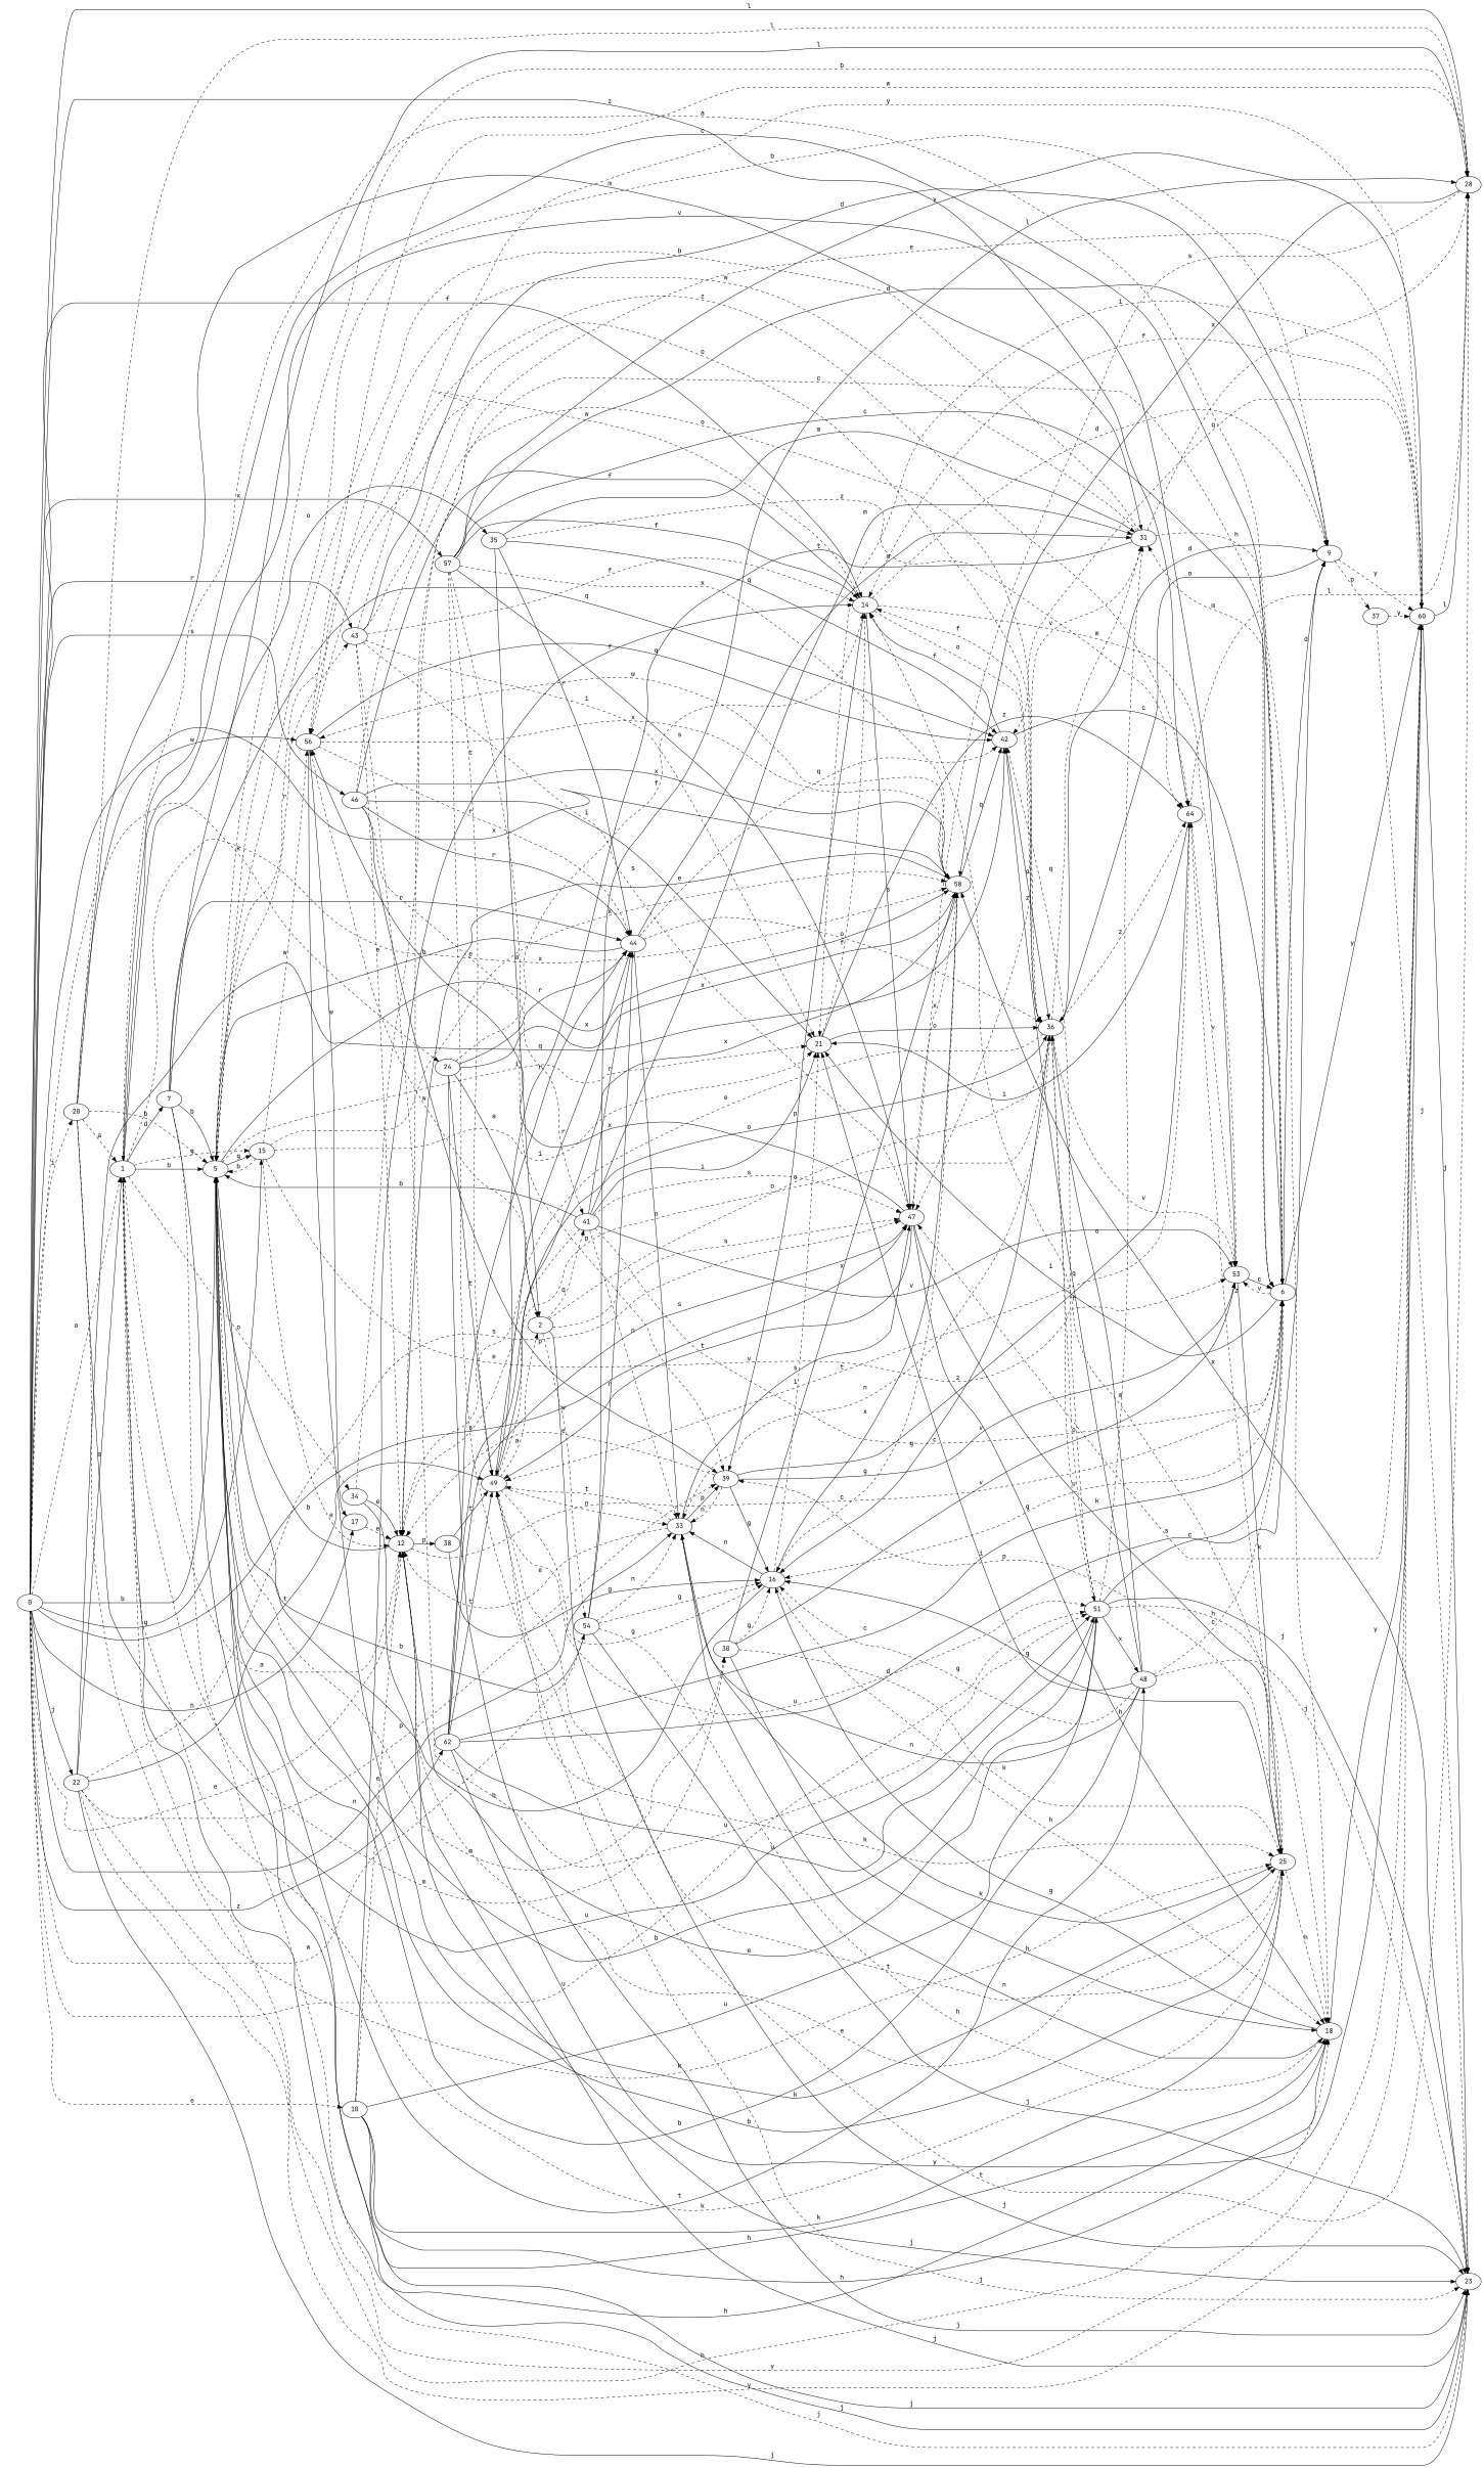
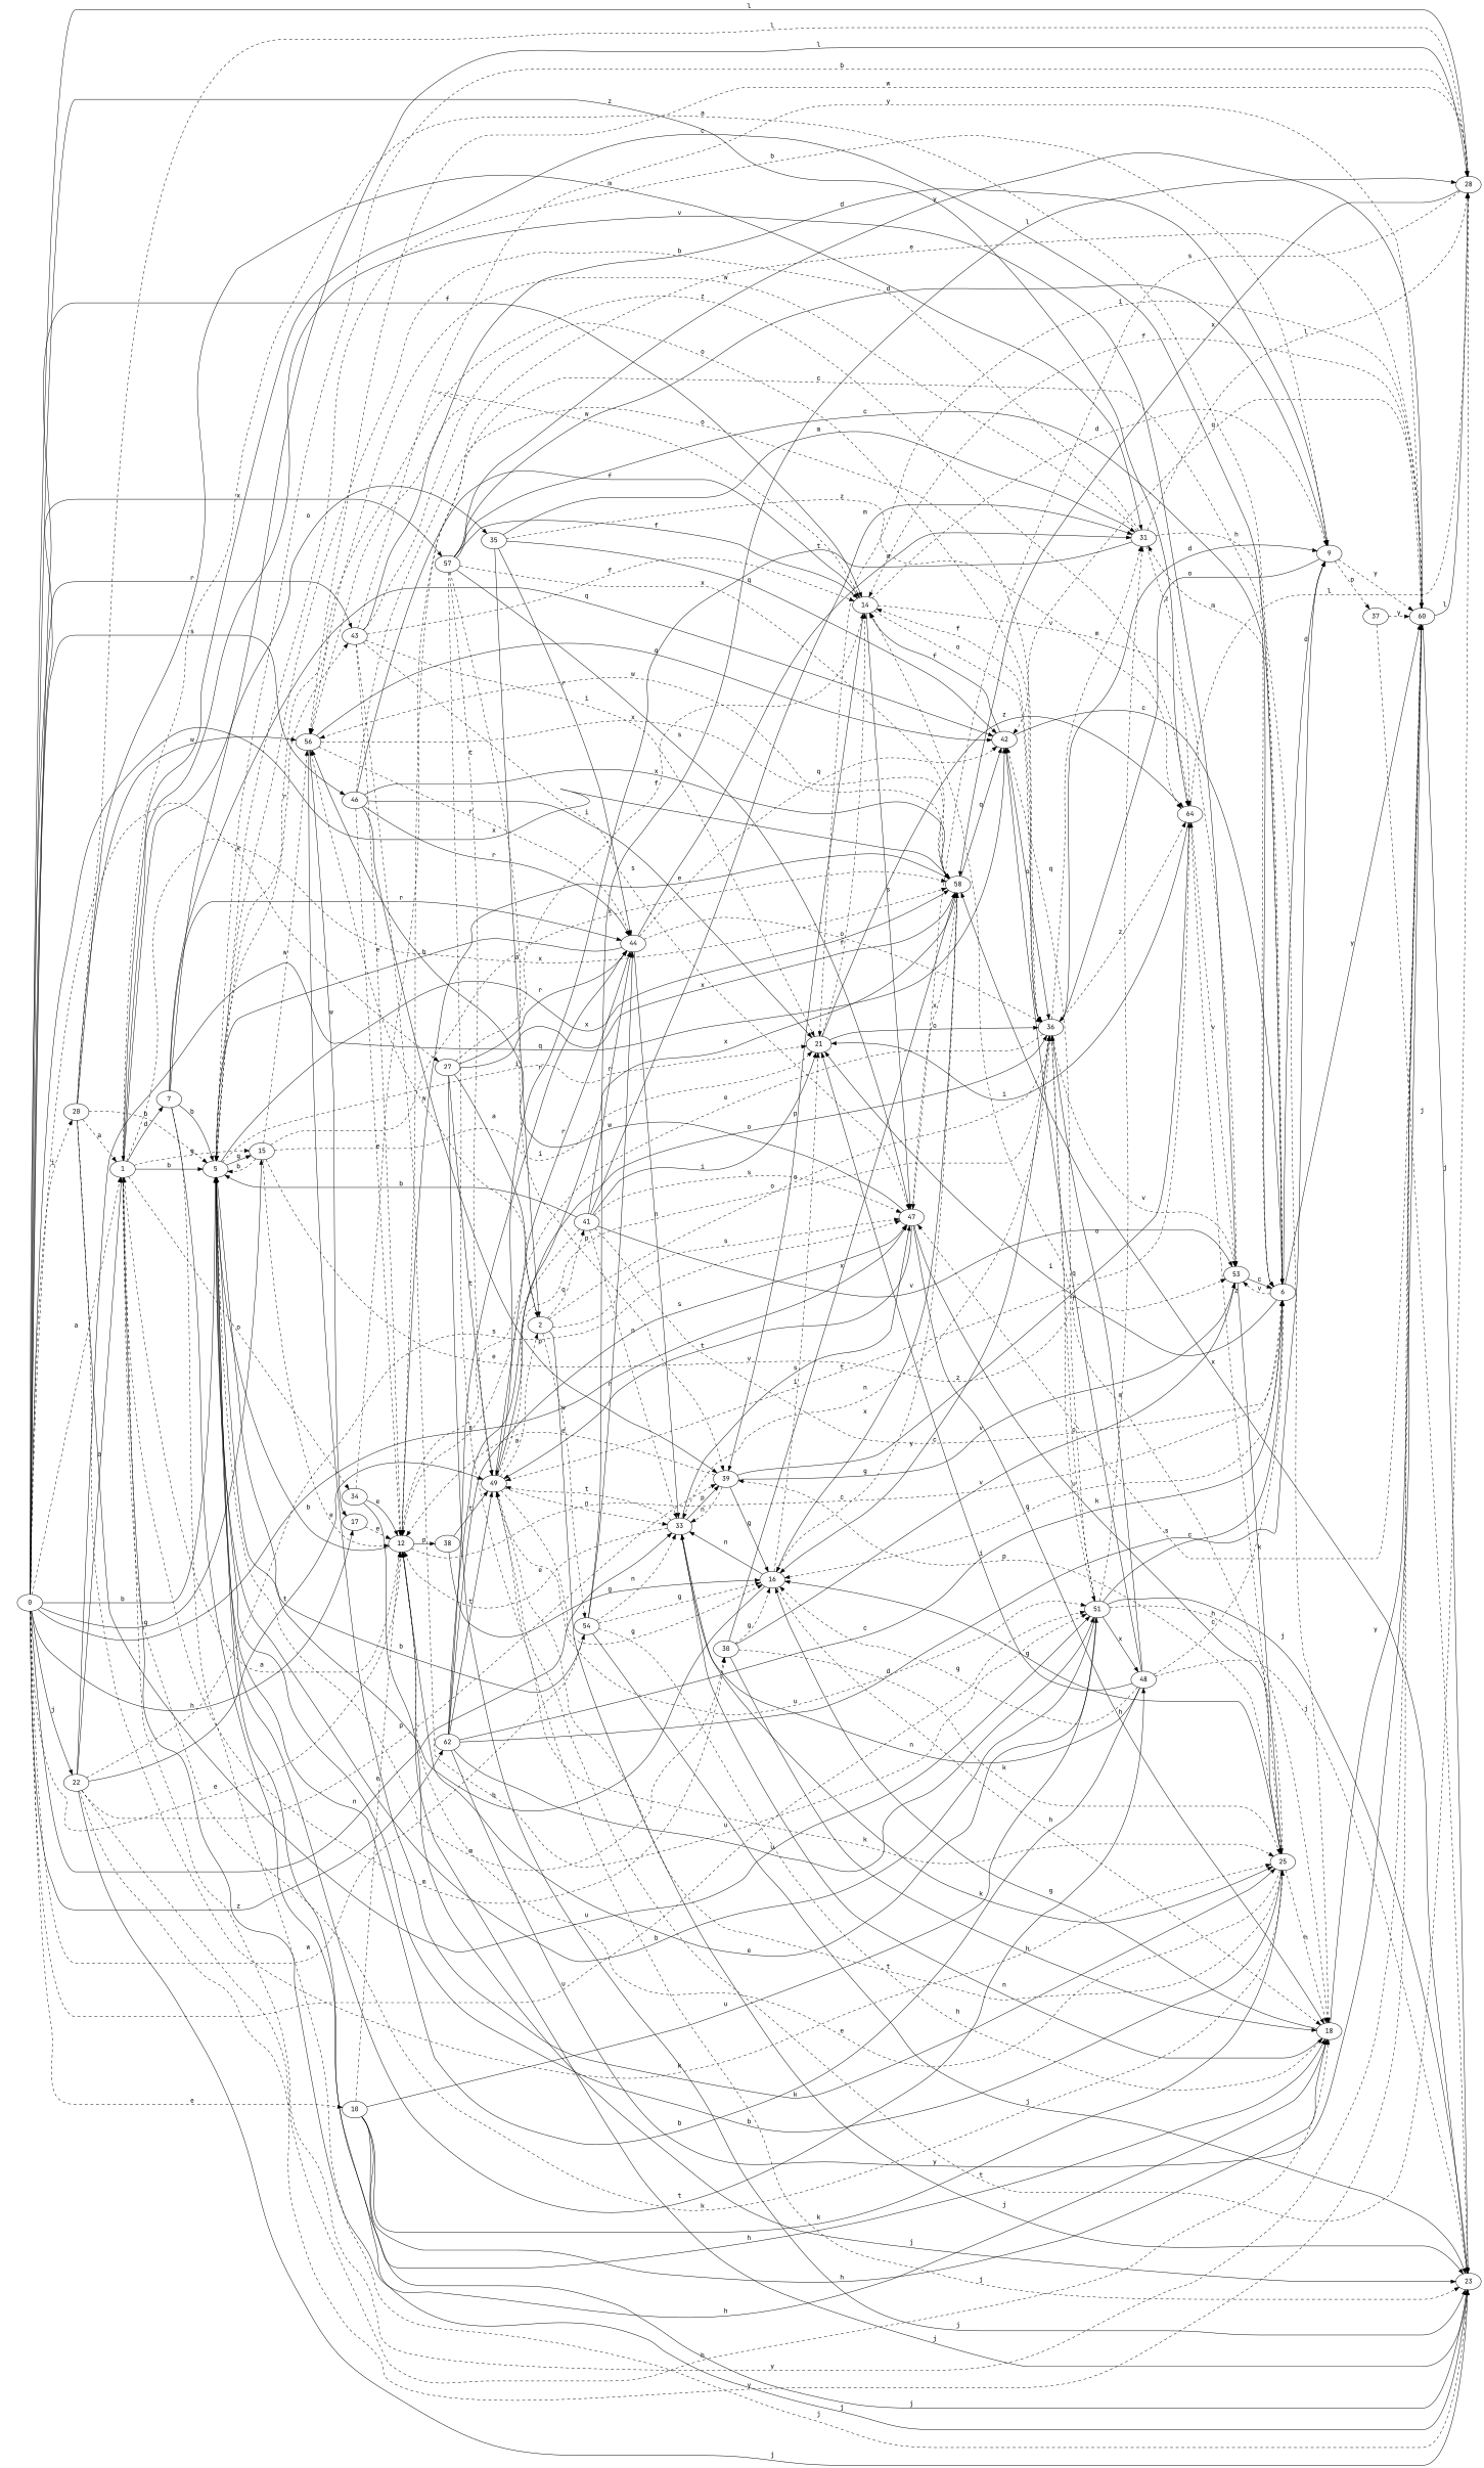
  strict digraph {
    fontname="JetBrains Mono"
    rankdir=LR
    node [fontname="JetBrains Mono"]
    edge [fontname="JetBrains Mono" style=solid]
    0
    1
    5
    10
    12
    14
    15
    17
    20
    22
-   24
+   24 [label=27]
    28
    33
    43
    46
    47
    51
    54
    57
    58
    62
    64
    6
    7
    18
    25
    30
    34
    35
    53
    60
    23
    21
    48
    38
    36
    56
    9
    39
    31
    42
    49
    2
    44
    16
    41
    37
    0 -> 1 [label=a style=dashed]
    0 -> 5 [label=b]
    0 -> 10 [label=e style=dashed]
    0 -> 12 [label=e style=dashed]
    0 -> 14 [label=f]
    0 -> 15 [label=g]
    0 -> 17 [label=h]
    0 -> 20 [label=i style=dashed]
    0 -> 22 [label=j]
    0 -> 24 [label=k style=dashed]
    0 -> 28 [label=l]
    0 -> 33 [label=n]
    0 -> 43 [label=r]
    0 -> 46 [label=s]
    0 -> 47 [label=s]
    0 -> 51 [label=u style=dashed]
    0 -> 54 [label=w style=dashed]
    0 -> 57 [label=x]
    0 -> 58 [label=x]
    0 -> 62 [label=z]
    0 -> 64 [label=z]
    1 -> 5 [label=b]
    1 -> 15 [label=g style=dashed]
    1 -> 58 [label=x style=dashed]
    1 -> 6 [label=c]
    1 -> 7 [label=d]
    1 -> 18 [label=h]
    1 -> 25 [label=k style=dashed]
    1 -> 30 [label=m style=dashed]
    1 -> 34 [label=o style=dashed]
    1 -> 35 [label=o]
    1 -> 53 [label=v]
    1 -> 60 [label=y style=dashed]
    5 -> 15 [label=g]
    5 -> 43 [label=r style=dashed]
    5 -> 58 [label=x]
    5 -> 64 [label=z style=dashed]
    5 -> 30 [label=m style=dashed]
    5 -> 23 [label=j]
    5 -> 21 [label=i style=dashed]
    5 -> 48 [label=t]
    10 -> 12 [label=e style=dashed]
-   10 -> 14 [label=f]
    10 -> 51 [label=u]
    10 -> 18 [label=h]
    10 -> 25 [label=k]
    10 -> 23 [label=j]
    12 -> 1 [label=a style=dashed]
    12 -> 5 [label=b]
    12 -> 6 [label=c style=dashed]
    12 -> 23 [label=j]
    12 -> 38 [label=p]
    14 -> 47 [label=s]
    14 -> 53 [label=v style=dashed]
    14 -> 36 [label=o style=dashed]
    14 -> 56 [label=w style=dashed]
    14 -> 9 [label=d style=dashed]
    14 -> 39 [label=p]
    15 -> 5 [label=b style=dashed]
    15 -> 12 [label=e style=dashed]
    15 -> 58 [label=x style=dashed]
    15 -> 53 [label=v style=dashed]
    15 -> 21 [label=i style=dashed]
    15 -> 56 [label=w style=dashed]
    17 -> 12 [label=e style=dashed]
    20 -> 1 [label=a style=dashed]
    20 -> 5 [label=b style=dashed]
    20 -> 28 [label=l style=dashed]
    20 -> 51 [label=u]
    20 -> 25 [label=k style=dashed]
    20 -> 56 [label=w]
    20 -> 31 [label=m]
    22 -> 1 [label=a]
    22 -> 47 [label=s style=dashed]
    22 -> 18 [label=h style=dashed]
    22 -> 60 [label=y style=dashed]
    22 -> 23 [label=j]
    22 -> 39 [label=p style=dashed]
    22 -> 42 [label=q]
    22 -> 49 [label=t]
    24 -> 14 [label=f style=dashed]
    24 -> 58 [label=x]
    24 -> 23 [label=j]
    24 -> 49 [label=t]
    24 -> 2 [label=a]
    24 -> 44 [label=r]
    28 -> 5 [label=b style=dashed]
    28 -> 47 [label=s style=dashed]
    28 -> 58 [label=x]
    28 -> 56 [label=w style=dashed]
    28 -> 49 [label=t style=dashed]
    33 -> 12 [label=e style=dashed]
    33 -> 47 [label=s]
    33 -> 25 [label=k]
    33 -> 39 [label=p]
    33 -> 49 [label=t style=dashed]
    43 -> 12 [label=e style=dashed]
    43 -> 14 [label=f style=dashed]
    43 -> 47 [label=s style=dashed]
    43 -> 51 [label=u style=dashed]
    43 -> 60 [label=y style=dashed]
    43 -> 21 [label=i style=dashed]
    43 -> 36 [label=o style=dashed]
    43 -> 9 [label=d]
-   46 -> 41 [label=e style=dashed]
+   46 -> 12 [label=e style=dashed]
    46 -> 14 [label=f]
    46 -> 58 [label=x]
    46 -> 21 [label=i]
    46 -> 36 [label=o style=dashed]
    46 -> 39 [label=p]
    46 -> 44 [label=r]
    47 -> 58 [label=x style=dashed]
    47 -> 18 [label=h]
    47 -> 25 [label=k]
-   47 -> 56 [label=x]
+   47 -> 56 [label=w]
    47 -> 49 [label=t]
    51 -> 5 [label=b]
    51 -> 12 [label=e]
    51 -> 6 [label=c]
    51 -> 18 [label=h style=dashed]
    51 -> 23 [label=j]
    51 -> 48 [label=x]
    51 -> 36 [label=o style=dashed]
    51 -> 31 [label=m style=dashed]
    51 -> 42 [label=q style=dashed]
    54 -> 5 [label=b]
    54 -> 28 [label=l]
    54 -> 33 [label=n style=dashed]
    54 -> 18 [label=h style=dashed]
    54 -> 23 [label=j]
    54 -> 44 [label=r]
    54 -> 16 [label=g style=dashed]
    57 -> 14 [label=f]
    57 -> 47 [label=s]
    57 -> 58 [label=x style=dashed]
    57 -> 6 [label=c]
    57 -> 25 [label=k style=dashed]
    57 -> 60 [label=y]
    57 -> 9 [label=d]
    57 -> 39 [label=p style=dashed]
    57 -> 49 [label=t style=dashed]
    58 -> 12 [label=e]
    58 -> 56 [label=w style=dashed]
    58 -> 42 [label=q]
    58 -> 16 [label=g style=dashed]
    62 -> 47 [label=s]
    62 -> 51 [label=u]
    62 -> 6 [label=c]
    62 -> 60 [label=y]
    62 -> 36 [label=o]
    62 -> 9 [label=d]
    62 -> 49 [label=t]
    62 -> 44 [label=r]
    64 -> 28 [label=l style=dashed]
    64 -> 53 [label=v style=dashed]
    64 -> 21 [label=i]
    64 -> 49 [label=t style=dashed]
    6 -> 1 [label=a style=dashed]
    6 -> 53 [label=v style=dashed]
    6 -> 60 [label=y]
    6 -> 21 [label=i]
    6 -> 9 [label=d]
    6 -> 31 [label=m style=dashed]
    6 -> 16 [label=g style=dashed]
    7 -> 5 [label=b]
    7 -> 28 [label=l]
    7 -> 18 [label=h]
    7 -> 23 [label=j style=dashed]
    7 -> 42 [label=q]
    7 -> 44 [label=r]
    18 -> 33 [label=n]
    18 -> 60 [label=y]
    18 -> 16 [label=g]
    25 -> 5 [label=b]
    25 -> 12 [label=e style=dashed]
    25 -> 14 [label=f style=dashed]
    25 -> 64 [label=z style=dashed]
    25 -> 18 [label=h style=dashed]
    25 -> 39 [label=p style=dashed]
    25 -> 49 [label=t style=dashed]
    25 -> 16 [label=g]
    30 -> 58 [label=x]
    30 -> 18 [label=h]
    30 -> 25 [label=k style=dashed]
    30 -> 53 [label=v]
    30 -> 16 [label=g style=dashed]
    34 -> 12 [label=e]
    34 -> 6 [label=c style=dashed]
    34 -> 23 [label=j]
    35 -> 64 [label=z style=dashed]
    35 -> 31 [label=m]
    35 -> 42 [label=q]
    35 -> 2 [label=a]
    35 -> 44 [label=r]
    53 -> 6 [label=c]
    53 -> 25 [label=k]
    60 -> 12 [label=e style=dashed]
    60 -> 14 [label=f style=dashed]
    60 -> 28 [label=l]
    60 -> 47 [label=s style=dashed]
    60 -> 23 [label=j]
    60 -> 21 [label=i style=dashed]
    60 -> 42 [label=q style=dashed]
    23 -> 58 [label=x]
    21 -> 14 [label=f style=dashed]
    21 -> 64 [label=z]
    21 -> 36 [label=o]
    48 -> 5 [label=b]
    48 -> 33 [label=n]
    48 -> 6 [label=c style=dashed]
    48 -> 23 [label=j style=dashed]
    48 -> 21 [label=i]
    48 -> 36 [label=o]
    48 -> 42 [label=q]
    48 -> 16 [label=g style=dashed]
    38 -> 49 [label=t]
    38 -> 16 [label=g]
    36 -> 12 [label=e style=dashed]
    36 -> 14 [label=f style=dashed]
    36 -> 33 [label=n style=dashed]
    36 -> 51 [label=u style=dashed]
    36 -> 64 [label=z style=dashed]
    36 -> 53 [label=v style=dashed]
    36 -> 9 [label=d]
    36 -> 31 [label=m style=dashed]
-   36 -> 16 [label=g]
+   36 -> 16 [label=y]
    56 -> 17 [label=w]
    56 -> 58 [label=x style=dashed]
    56 -> 25 [label=k]
    56 -> 42 [label=q]
    56 -> 44 [label=r style=dashed]
    9 -> 5 [label=b style=dashed]
    9 -> 60 [label=y style=dashed]
    9 -> 36 [label=o]
    9 -> 37 [label=p style=dashed]
    39 -> 12 [label=e style=dashed]
    39 -> 33 [label=n style=dashed]
    39 -> 64 [label=z]
    39 -> 53 [label=v]
    39 -> 16 [label=g]
    31 -> 5 [label=b style=dashed]
    31 -> 28 [label=l style=dashed]
-   31 -> 47 [label=z style=dashed]
+   31 -> 64 [label=z style=dashed]
    31 -> 18 [label=h style=dashed]
    31 -> 56 [label=w style=dashed]
    31 -> 49 [label=t]
    42 -> 14 [label=f]
    42 -> 6 [label=c]
    42 -> 36 [label=o]
    49 -> 33 [label=n style=dashed]
    49 -> 51 [label=u style=dashed]
    49 -> 58 [label=x]
    49 -> 23 [label=j style=dashed]
    49 -> 36 [label=o style=dashed]
    49 -> 2 [label=a style=dashed]
    49 -> 44 [label=r]
    49 -> 16 [label=g style=dashed]
    2 -> 47 [label=s style=dashed]
    2 -> 54 [label=w style=dashed]
    2 -> 23 [label=j]
    2 -> 36 [label=o style=dashed]
    2 -> 56 [label=w style=dashed]
    2 -> 41 [label=q style=dashed]
    44 -> 5 [label=b]
    44 -> 33 [label=n]
    44 -> 36 [label=o style=dashed]
    44 -> 31 [label=m]
    44 -> 42 [label=q style=dashed]
    16 -> 5 [label=b]
    16 -> 33 [label=n]
    16 -> 58 [label=x]
    16 -> 18 [label=h style=dashed]
    16 -> 21 [label=i style=dashed]
    41 -> 5 [label=b]
    41 -> 12 [label=e style=dashed]
    41 -> 33 [label=n style=dashed]
    41 -> 47 [label=s style=dashed]
    41 -> 6 [label=c style=dashed]
    41 -> 53 [label=v]
    41 -> 21 [label=i]
    41 -> 31 [label=m]
    41 -> 44 [label=r]
    37 -> 60 [label=y style=dashed]
    37 -> 23 [label=j style=dashed]
  }
